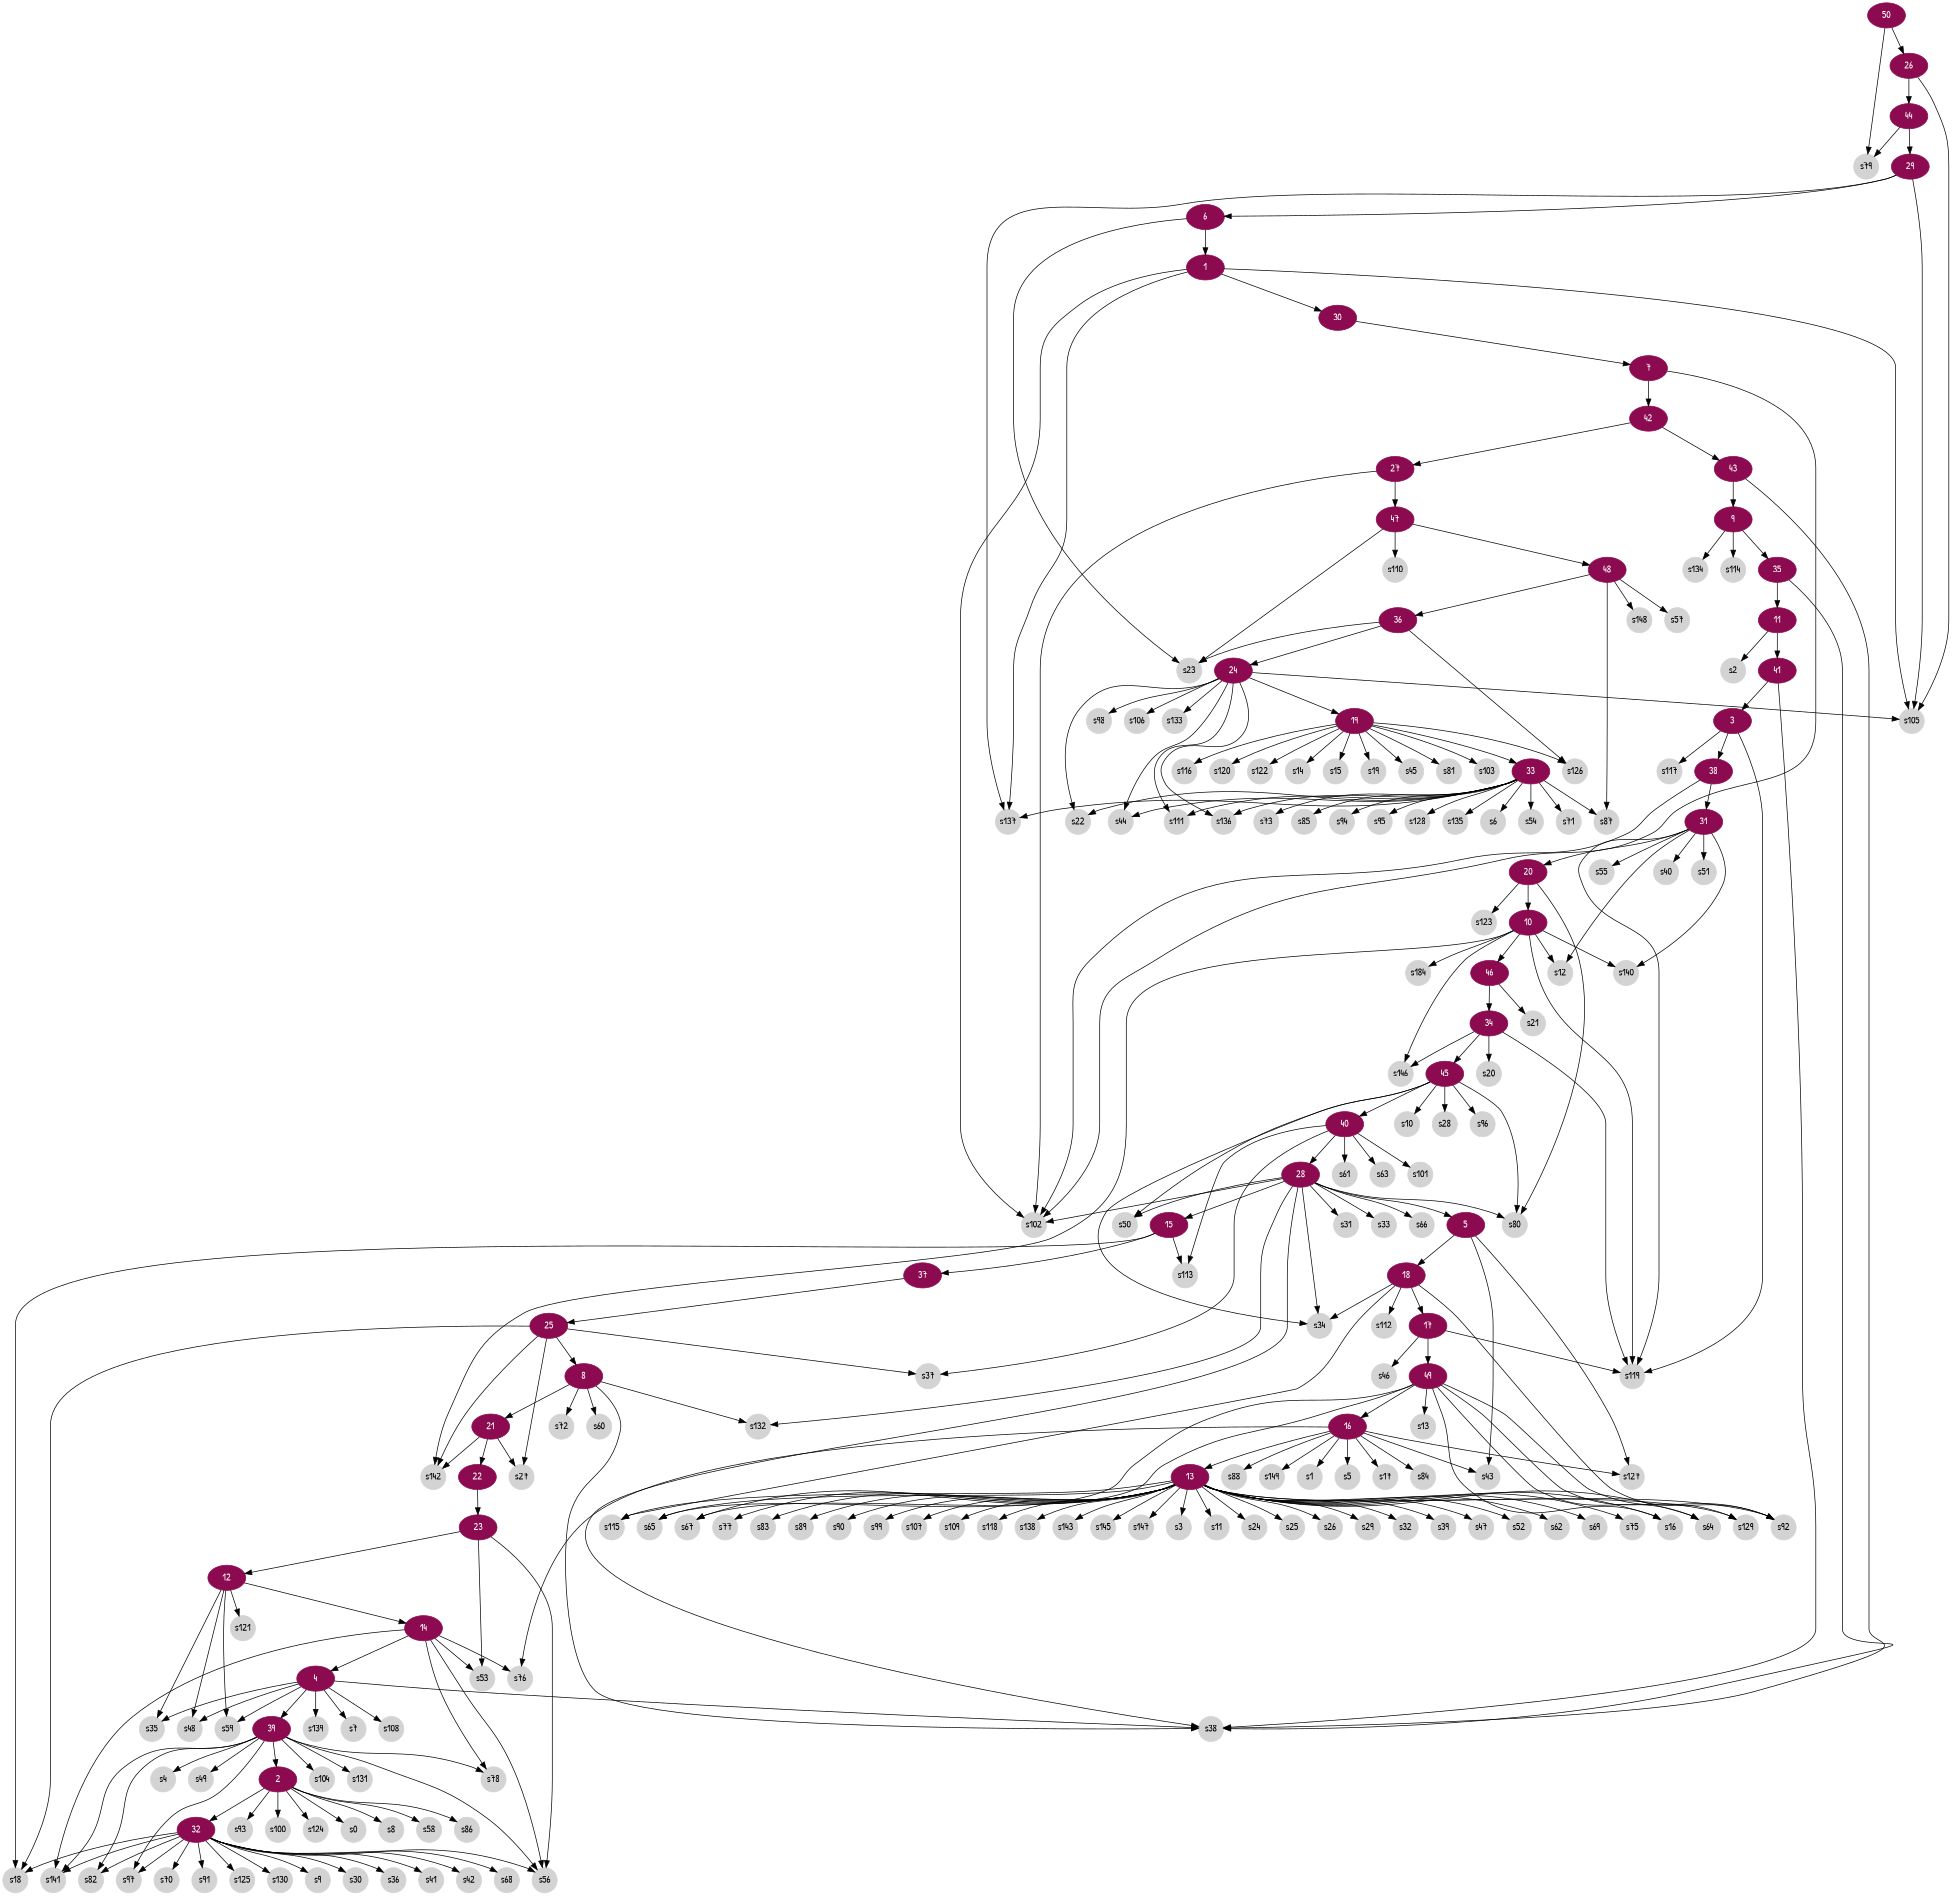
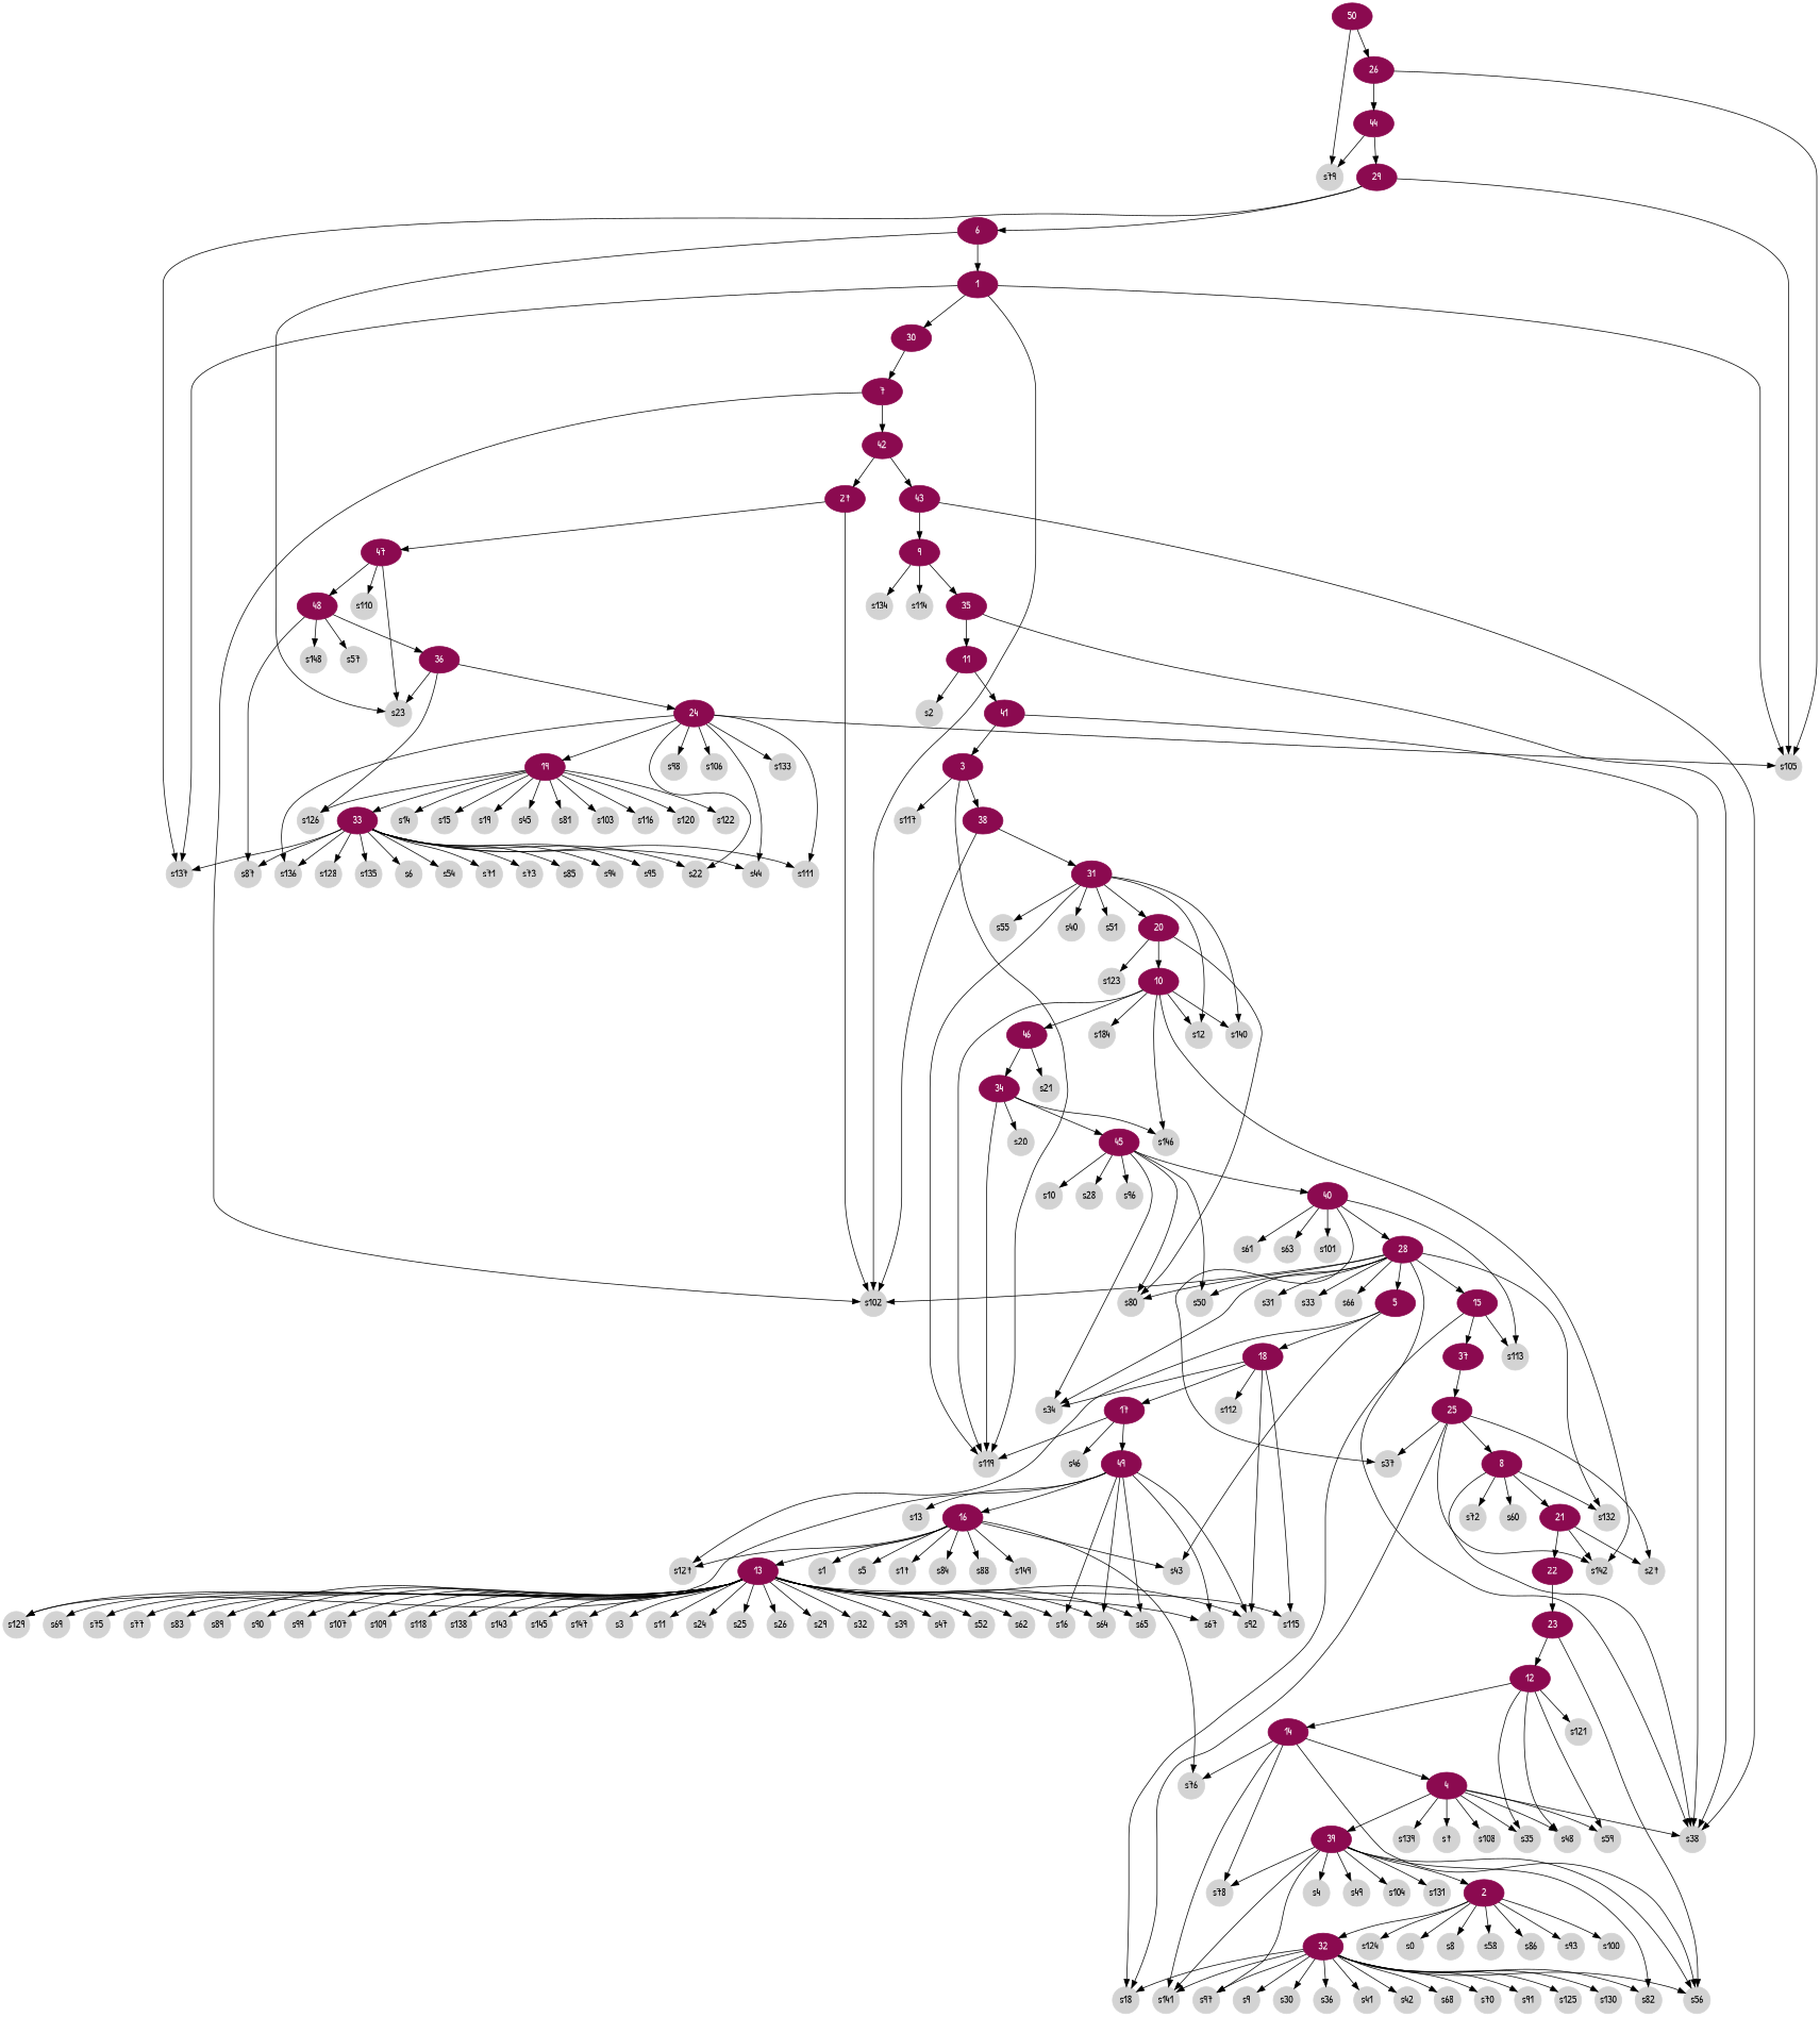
  digraph {
    fontname="Patrick Hand"
    node [color=lightgrey fontcolor=black fontname="Patrick Hand" style=filled fixedsize=true shape=circle]
    edge [fontname="Patrick Hand"]
    6 [color=deeppink4 fontcolor=white fixedsize="" shape=""]
    1 [color=deeppink4 fontcolor=white fixedsize="" shape=""]
    s23
    30 [color=deeppink4 fontcolor=white fixedsize="" shape=""]
    s102
    s105
    s137
    7 [color=deeppink4 fontcolor=white fixedsize="" shape=""]
    39 [color=deeppink4 fontcolor=white fixedsize="" shape=""]
    2 [color=deeppink4 fontcolor=white fixedsize="" shape=""]
    s56
    s78
    s141
    s82
    s97
    s4
    s49
    s104
    s131
    32 [color=deeppink4 fontcolor=white fixedsize="" shape=""]
    s0
    s8
    s58
    s86
    s93
    s100
    s124
    s18
    s9
    s30
    s36
    s41
    s42
    s68
    s70
    s91
    s125
    s130
    41 [color=deeppink4 fontcolor=white fixedsize="" shape=""]
    3 [color=deeppink4 fontcolor=white fixedsize="" shape=""]
    s38
    38 [color=deeppink4 fontcolor=white fixedsize="" shape=""]
    s117
    s119
    31 [color=deeppink4 fontcolor=white fixedsize="" shape=""]
    14 [color=deeppink4 fontcolor=white fixedsize="" shape=""]
    4 [color=deeppink4 fontcolor=white fixedsize="" shape=""]
-   s53
    s76
    s7
    s35
    s48
    s59
    s108
    s139
    28 [color=deeppink4 fontcolor=white fixedsize="" shape=""]
    5 [color=deeppink4 fontcolor=white fixedsize="" shape=""]
    15 [color=deeppink4 fontcolor=white fixedsize="" shape=""]
    s132
    s34
    s80
    s31
    s33
    s50
    s66
    18 [color=deeppink4 fontcolor=white fixedsize="" shape=""]
    s43
    s127
    37 [color=deeppink4 fontcolor=white fixedsize="" shape=""]
    s113
    s92
    s115
    17 [color=deeppink4 fontcolor=white fixedsize="" shape=""]
    s112
    29 [color=deeppink4 fontcolor=white fixedsize="" shape=""]
    42 [color=deeppink4 fontcolor=white fixedsize="" shape=""]
    43 [color=deeppink4 fontcolor=white fixedsize="" shape=""]
    27 [color=deeppink4 fontcolor=white fixedsize="" shape=""]
    25 [color=deeppink4 fontcolor=white fixedsize="" shape=""]
    8 [color=deeppink4 fontcolor=white fixedsize="" shape=""]
    s142
    s27
    s37
    21 [color=deeppink4 fontcolor=white fixedsize="" shape=""]
    s60
    s72
    22 [color=deeppink4 fontcolor=white fixedsize="" shape=""]
    9 [color=deeppink4 fontcolor=white fixedsize="" shape=""]
    35 [color=deeppink4 fontcolor=white fixedsize="" shape=""]
    s114
    s134
    11 [color=deeppink4 fontcolor=white fixedsize="" shape=""]
    20 [color=deeppink4 fontcolor=white fixedsize="" shape=""]
    10 [color=deeppink4 fontcolor=white fixedsize="" shape=""]
    s123
    46 [color=deeppink4 fontcolor=white fixedsize="" shape=""]
    s12
    s140
    n99 [label=s184]
    s146
    34 [color=deeppink4 fontcolor=white fixedsize="" shape=""]
    s21
    s2
    23 [color=deeppink4 fontcolor=white fixedsize="" shape=""]
    12 [color=deeppink4 fontcolor=white fixedsize="" shape=""]
    s121
    16 [color=deeppink4 fontcolor=white fixedsize="" shape=""]
    13 [color=deeppink4 fontcolor=white fixedsize="" shape=""]
    s1
    s5
    s17
    s84
    s88
    s149
    s3
    s11
    s16
    s24
    s25
    s26
    s29
    s32
    s39
    s47
    s52
    s62
    s64
    s65
    s67
    s69
    s75
    s77
    s83
    s89
    s90
    s99
    s107
    s109
    s118
    s129
    s138
    s143
    s145
    s147
    49 [color=deeppink4 fontcolor=white fixedsize="" shape=""]
    s13
    s46
    24 [color=deeppink4 fontcolor=white fixedsize="" shape=""]
    19 [color=deeppink4 fontcolor=white fixedsize="" shape=""]
    s22
    s44
    s98
    s106
    s111
    s133
    s136
    33 [color=deeppink4 fontcolor=white fixedsize="" shape=""]
    s14
    s15
    s19
    s45
    s81
    s103
    s116
    s120
    s122
    s126
    s6
    s54
    s71
    s73
    s85
    s87
    s94
    s95
    s128
    s135
    s40
    s51
    s55
    36 [color=deeppink4 fontcolor=white fixedsize="" shape=""]
    50 [color=deeppink4 fontcolor=white fixedsize="" shape=""]
    26 [color=deeppink4 fontcolor=white fixedsize="" shape=""]
    s79
    44 [color=deeppink4 fontcolor=white fixedsize="" shape=""]
    47 [color=deeppink4 fontcolor=white fixedsize="" shape=""]
    48 [color=deeppink4 fontcolor=white fixedsize="" shape=""]
    s110
    40 [color=deeppink4 fontcolor=white fixedsize="" shape=""]
    s61
    s63
    s101
    45 [color=deeppink4 fontcolor=white fixedsize="" shape=""]
    s20
    s10
    s28
    s96
    s57
    s148
    6 -> 1
    6 -> s23
    1 -> 30
    1 -> s102
    1 -> s105
    1 -> s137
    30 -> 7
    7 -> s102
    7 -> 42
    39 -> 2
    39 -> s56
    39 -> s78
    39 -> s141
    39 -> s82
    39 -> s97
    39 -> s4
    39 -> s49
    39 -> s104
    39 -> s131
    2 -> 32
    2 -> s0
    2 -> s8
    2 -> s58
    2 -> s86
    2 -> s93
    2 -> s100
    2 -> s124
    32 -> s56
    32 -> s141
    32 -> s82
    32 -> s97
    32 -> s18
    32 -> s9
    32 -> s30
    32 -> s36
    32 -> s41
    32 -> s42
    32 -> s68
    32 -> s70
    32 -> s91
    32 -> s125
    32 -> s130
    41 -> 3
    41 -> s38
    3 -> 38
    3 -> s117
    3 -> s119
    38 -> s102
    38 -> 31
    31 -> s119
    31 -> 20
    31 -> s12
    31 -> s140
    31 -> s40
    31 -> s51
    31 -> s55
    14 -> s56
    14 -> s78
    14 -> s141
    14 -> 4
-   14 -> s53
    14 -> s76
    4 -> 39
    4 -> s38
    4 -> s7
    4 -> s35
    4 -> s48
    4 -> s59
    4 -> s108
    4 -> s139
    28 -> s102
    28 -> s38
    28 -> 5
    28 -> 15
    28 -> s132
    28 -> s34
    28 -> s80
    28 -> s31
    28 -> s33
    28 -> s50
    28 -> s66
    5 -> 18
    5 -> s43
    5 -> s127
    15 -> s18
    15 -> 37
    15 -> s113
    18 -> s34
    18 -> s92
    18 -> s115
    18 -> 17
    18 -> s112
    37 -> 25
    17 -> s119
    17 -> 49
    17 -> s46
    29 -> 6
    29 -> s105
    29 -> s137
    42 -> 43
    42 -> 27
    43 -> s38
    43 -> 9
    27 -> s102
    27 -> 47
    25 -> s18
    25 -> 8
    25 -> s142
    25 -> s27
    25 -> s37
    8 -> s38
    8 -> s132
    8 -> 21
    8 -> s60
    8 -> s72
    21 -> s142
    21 -> s27
    21 -> 22
    22 -> 23
    9 -> 35
    9 -> s114
    9 -> s134
    35 -> s38
    35 -> 11
    11 -> 41
    11 -> s2
    20 -> s80
    20 -> 10
    20 -> s123
    10 -> s119
    10 -> s142
    10 -> 46
    10 -> s12
    10 -> s140
    10 -> n99
    10 -> s146
    46 -> 34
    46 -> s21
    34 -> s119
    34 -> s146
    34 -> 45
    34 -> s20
    23 -> s56
-   23 -> s53
    23 -> 12
    12 -> 14
    12 -> s35
    12 -> s48
    12 -> s59
    12 -> s121
    16 -> s76
    16 -> s43
    16 -> s127
    16 -> 13
    16 -> s1
    16 -> s5
    16 -> s17
    16 -> s84
    16 -> s88
    16 -> s149
    13 -> s92
    13 -> s115
    13 -> s3
    13 -> s11
    13 -> s16
    13 -> s24
    13 -> s25
    13 -> s26
    13 -> s29
    13 -> s32
    13 -> s39
    13 -> s47
    13 -> s52
    13 -> s62
    13 -> s64
    13 -> s65
    13 -> s67
    13 -> s69
    13 -> s75
    13 -> s77
    13 -> s83
    13 -> s89
    13 -> s90
    13 -> s99
    13 -> s107
    13 -> s109
    13 -> s118
    13 -> s129
    13 -> s138
    13 -> s143
    13 -> s145
    13 -> s147
    49 -> s92
    49 -> 16
    49 -> s16
    49 -> s64
    49 -> s65
    49 -> s67
    49 -> s129
    49 -> s13
    24 -> s105
    24 -> 19
    24 -> s22
    24 -> s44
    24 -> s98
    24 -> s106
    24 -> s111
    24 -> s133
    24 -> s136
    19 -> 33
    19 -> s14
    19 -> s15
    19 -> s19
    19 -> s45
    19 -> s81
    19 -> s103
    19 -> s116
    19 -> s120
    19 -> s122
    19 -> s126
    33 -> s137
    33 -> s22
    33 -> s44
    33 -> s111
    33 -> s136
    33 -> s6
    33 -> s54
    33 -> s71
    33 -> s73
    33 -> s85
    33 -> s87
    33 -> s94
    33 -> s95
    33 -> s128
    33 -> s135
    36 -> s23
    36 -> 24
    36 -> s126
    50 -> 26
    50 -> s79
    26 -> s105
    26 -> 44
    44 -> 29
    44 -> s79
    47 -> s23
    47 -> 48
    47 -> s110
    48 -> s87
    48 -> 36
    48 -> s57
    48 -> s148
    40 -> 28
    40 -> s113
    40 -> s37
    40 -> s61
    40 -> s63
    40 -> s101
    45 -> s34
    45 -> s80
    45 -> s50
    45 -> 40
    45 -> s10
    45 -> s28
    45 -> s96
  }
